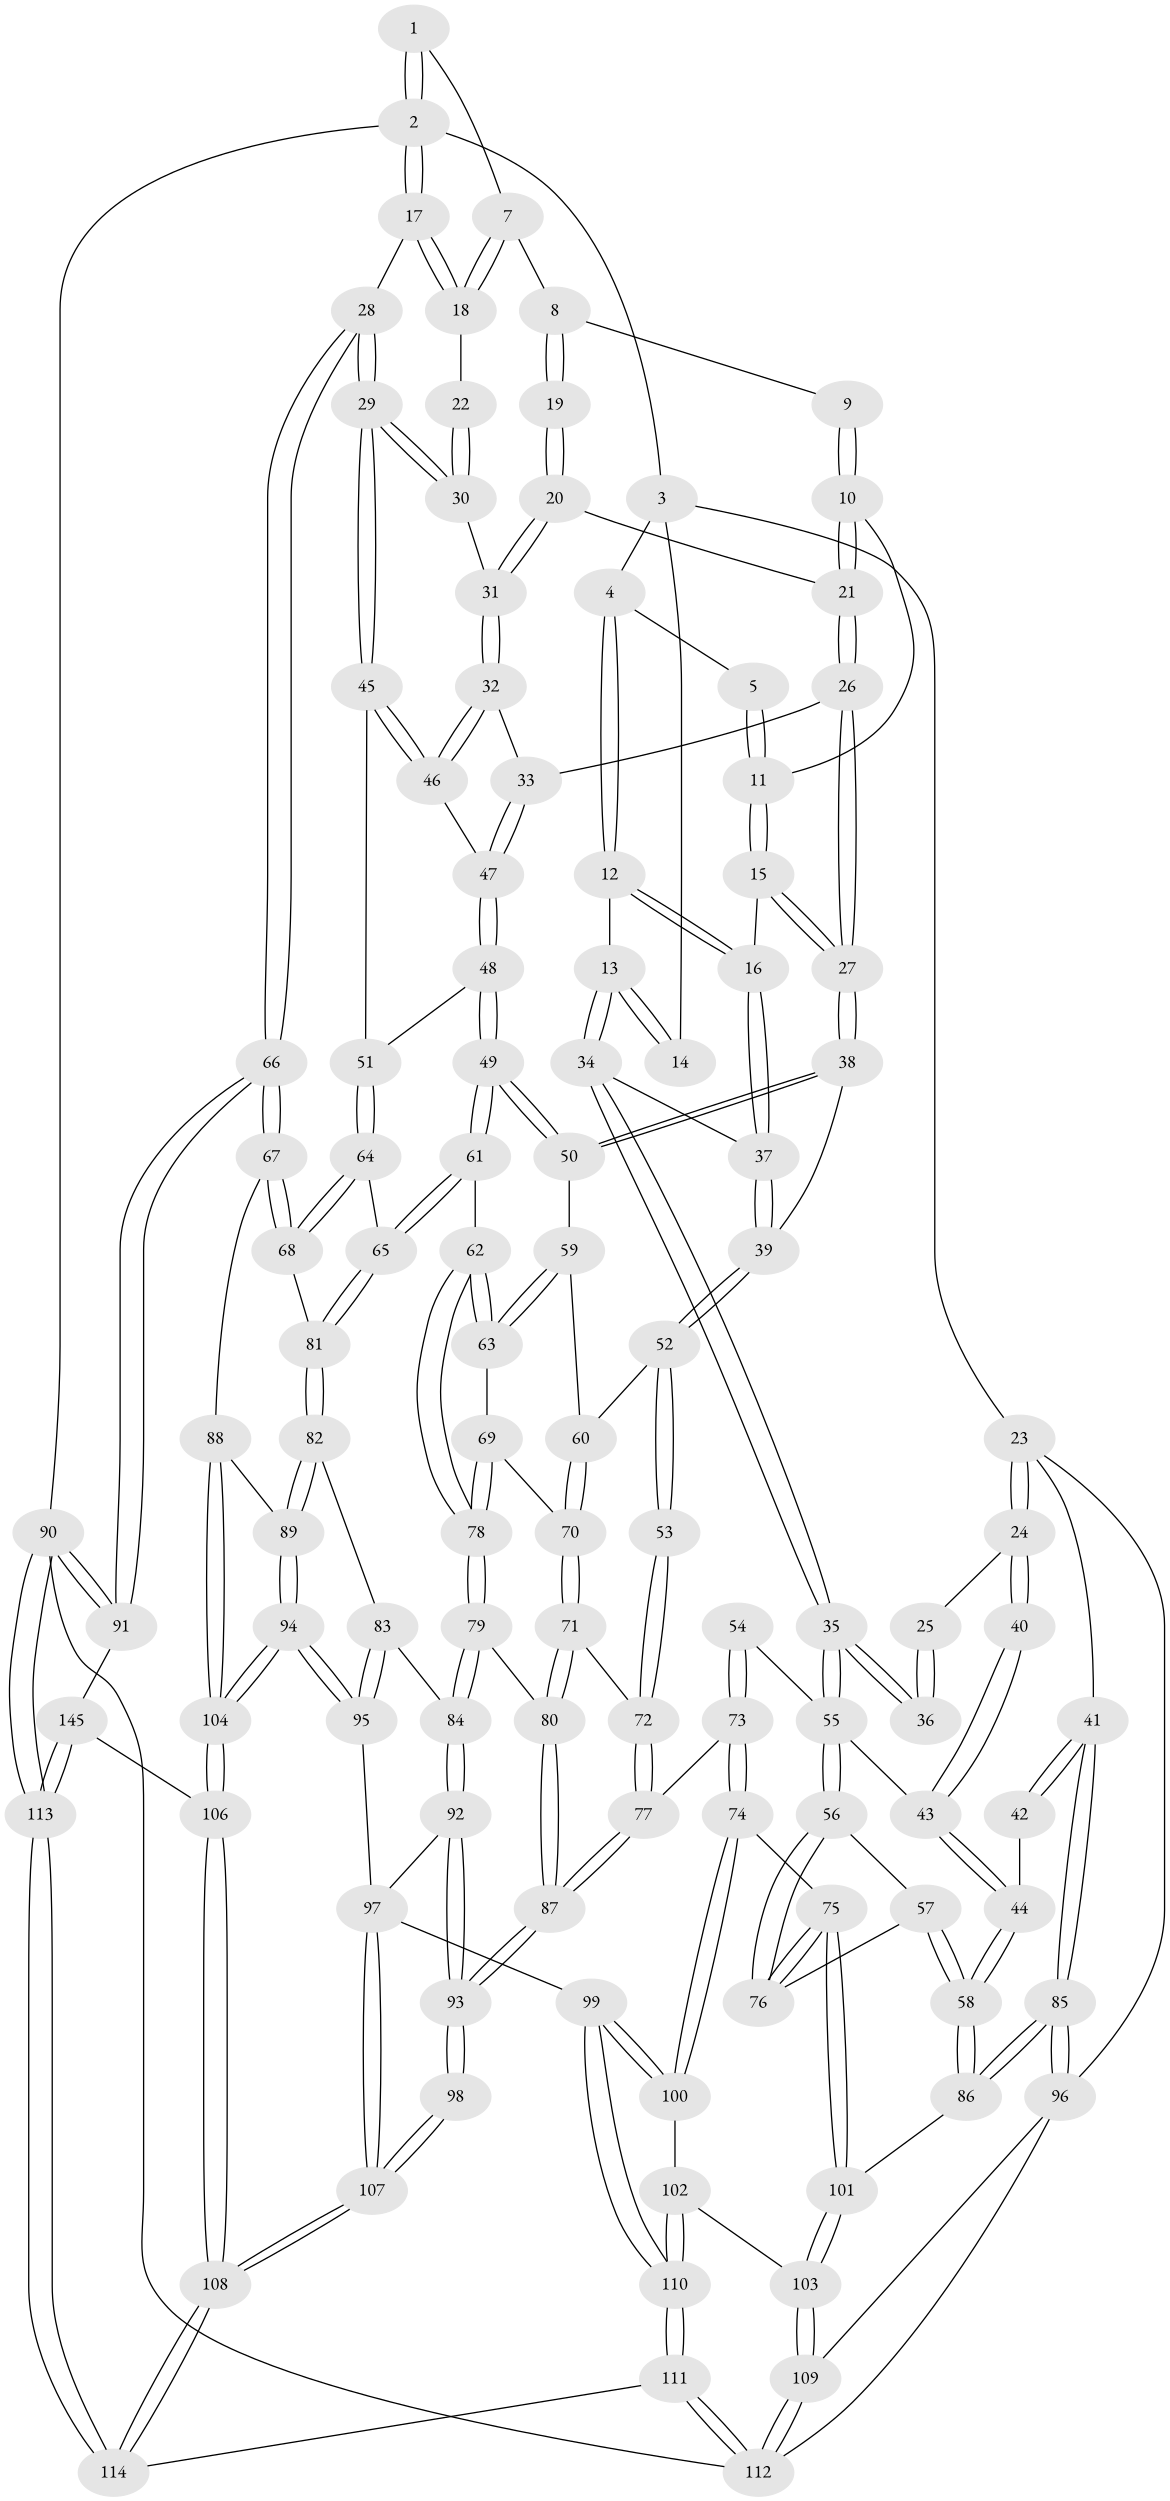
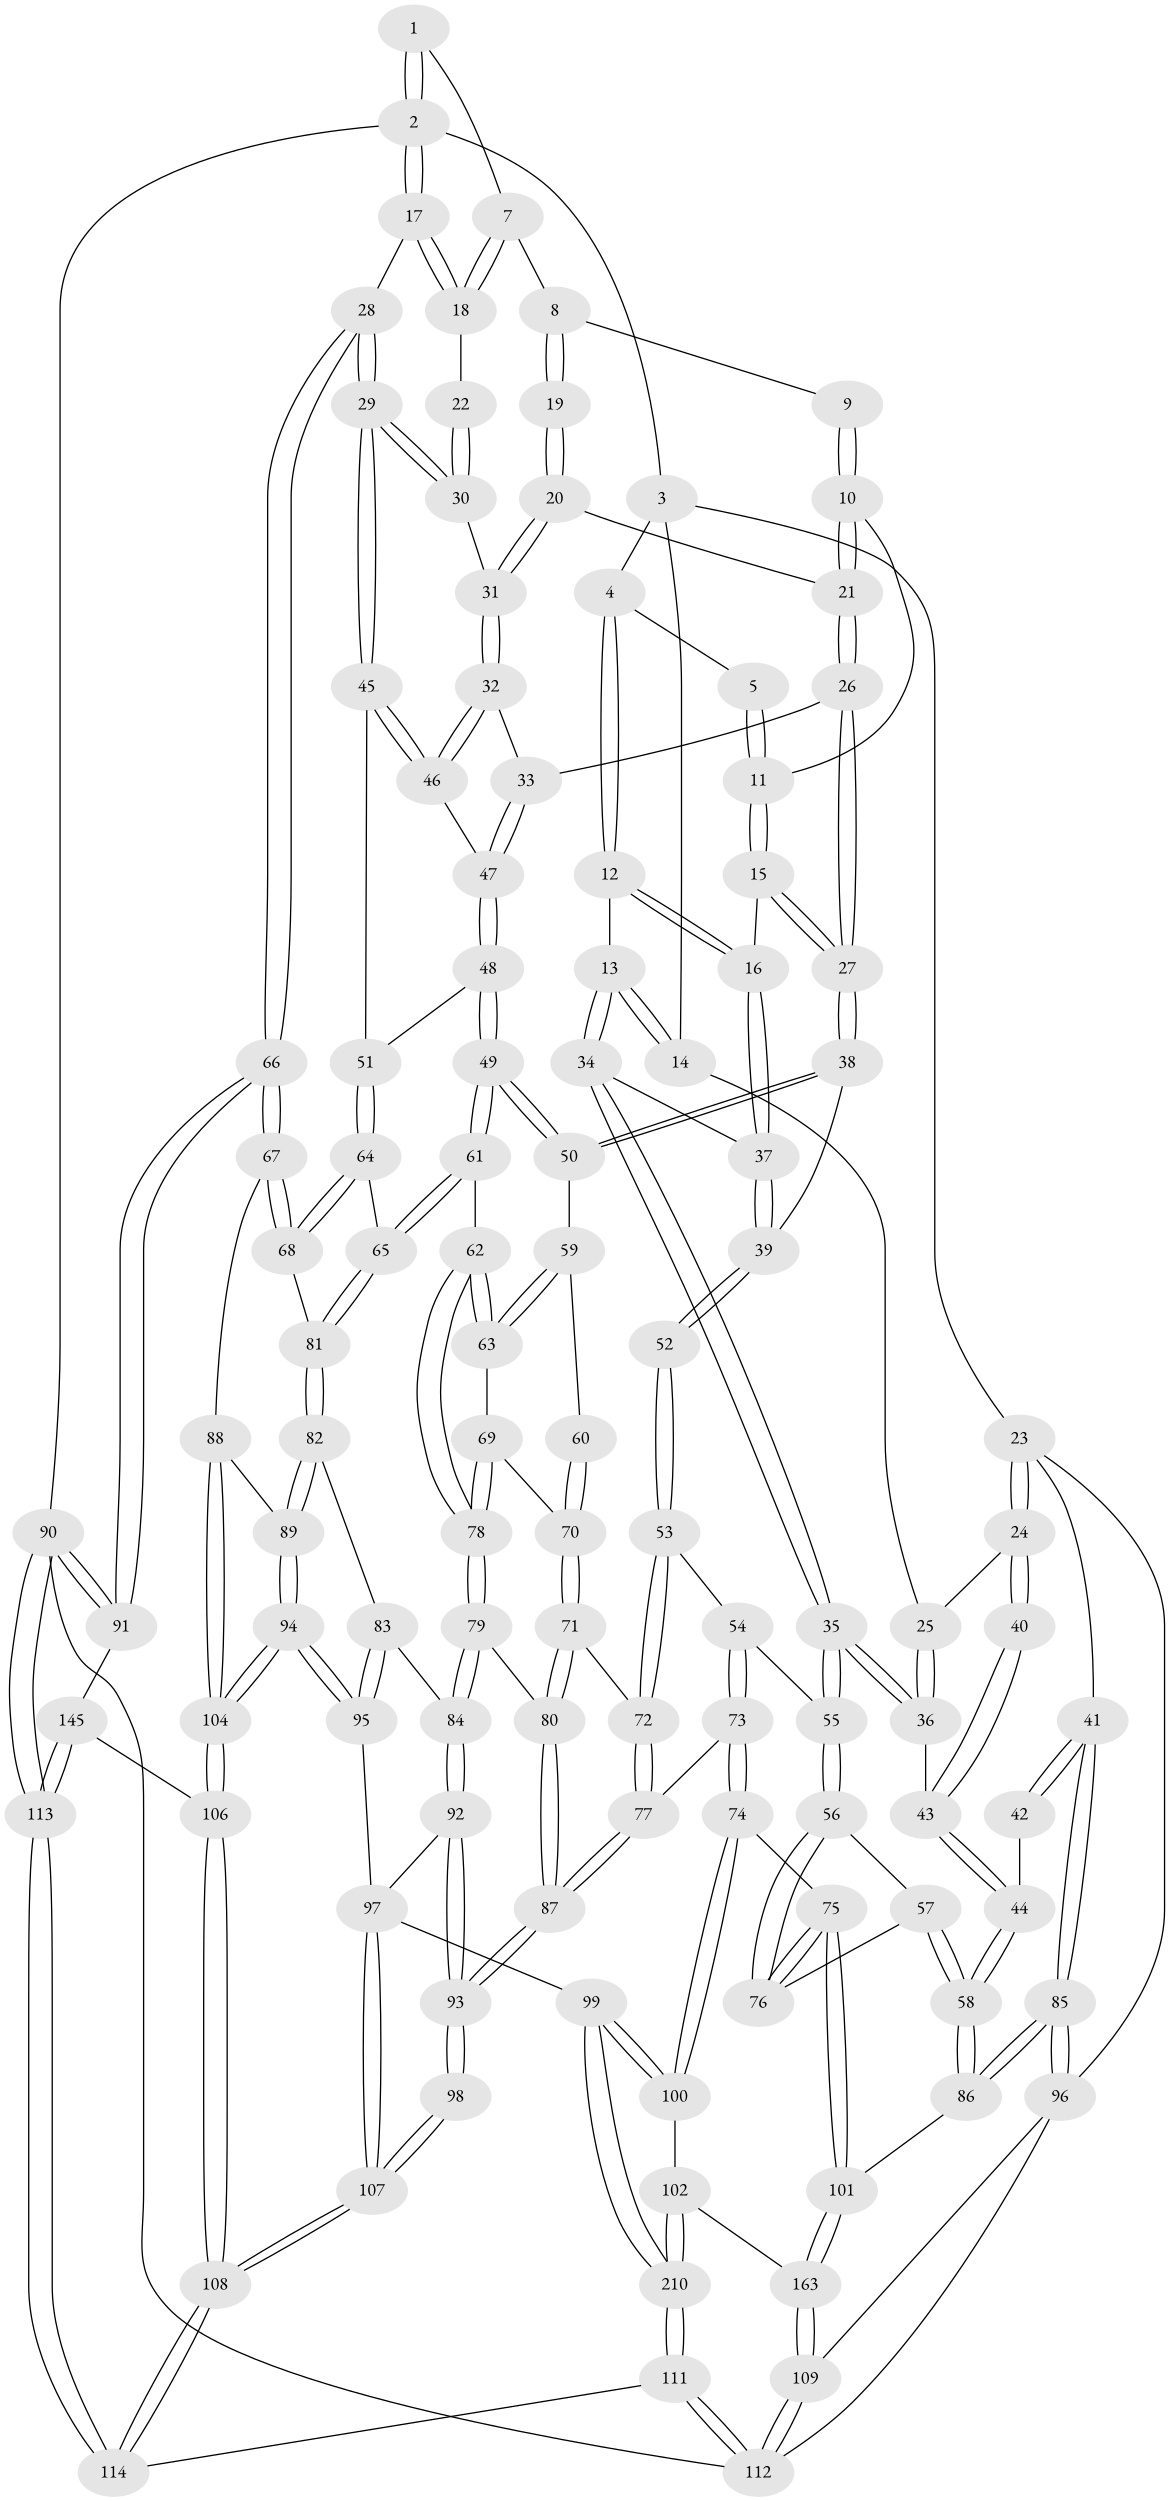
  graph {
    fontname="EB Garamond"
    node [color=gray90 fontname="EB Garamond" style=filled]
    edge [fontname="EB Garamond"]
    1
    2
    7
    3
    17
    90
    8
    18
    4
    14
    23
    28
    91
    112
    113
    5
    12
    25
    24
    41
    96
    11
    13
    16
    15
    9
    10
    19
    22
    20
    21
    26
    27
    34
    37
    35
    36
    38
    39
    29
    66
    30
    31
    32
    33
    40
    42
    85
    109
    43
    47
    50
    45
    67
    46
    51
    48
    55
    56
    44
    52
    59
    53
    60
    86
    58
    64
    49
    61
    62
    65
    63
    68
    54
    72
    70
    73
    77
    74
    57
    76
    101
    69
    71
    78
    81
    79
    82
    88
    n90 [label=145]
    89
    104
    80
    87
    75
    100
    102
-   103
+   103 [label=163]
    93
    84
    92
    83
    95
    94
    97
    98
    106
    114
    107
    99
    108
-   110
+   110 [label=210]
    111
    1 -- 2
    1 -- 2
    1 -- 7
    2 -- 3
    2 -- 17
    2 -- 17
    2 -- 90
    7 -- 8
    7 -- 18
    7 -- 18
    3 -- 4
    3 -- 14
    3 -- 23
    17 -- 18
    17 -- 18
    17 -- 28
    90 -- 91
    90 -- 91
    90 -- 112
    90 -- 113
    90 -- 113
    8 -- 9
    8 -- 19
    8 -- 19
    18 -- 22
    4 -- 5
    4 -- 12
    4 -- 12
+   14 -- 25
    23 -- 24
    23 -- 24
    23 -- 41
    23 -- 96
    28 -- 29
    28 -- 29
    28 -- 66
    28 -- 66
    91 -- n90
    113 -- 114
    113 -- 114
    5 -- 11
    5 -- 11
    12 -- 13
    12 -- 16
    12 -- 16
    25 -- 36
    25 -- 36
    24 -- 25
    24 -- 40
    24 -- 40
    41 -- 42
    41 -- 42
    41 -- 85
    41 -- 85
    96 -- 112
    96 -- 109
    11 -- 15
    11 -- 15
    13 -- 14
    13 -- 14
    13 -- 34
    13 -- 34
    16 -- 37
    16 -- 37
    15 -- 16
    15 -- 27
    15 -- 27
    9 -- 10
    9 -- 10
    10 -- 11
    10 -- 21
    10 -- 21
    19 -- 20
    19 -- 20
    22 -- 30
    22 -- 30
    20 -- 21
    20 -- 31
    20 -- 31
    21 -- 26
    21 -- 26
    26 -- 27
    26 -- 27
    26 -- 33
    27 -- 38
    27 -- 38
    34 -- 37
    34 -- 35
    34 -- 35
    37 -- 39
    37 -- 39
    35 -- 36
    35 -- 36
    35 -- 55
    35 -- 55
-   55 -- 43
+   36 -- 43
    38 -- 39
    38 -- 50
    38 -- 50
    39 -- 52
    39 -- 52
    29 -- 30
    29 -- 30
    29 -- 45
    29 -- 45
    66 -- 91
    66 -- 91
    66 -- 67
    66 -- 67
    30 -- 31
    31 -- 32
    31 -- 32
    32 -- 33
    32 -- 46
    32 -- 46
    33 -- 47
    33 -- 47
    40 -- 43
    40 -- 43
    42 -- 44
    85 -- 96
    85 -- 96
    85 -- 86
    85 -- 86
    109 -- 112
    109 -- 112
    43 -- 44
    43 -- 44
    47 -- 48
    47 -- 48
    50 -- 59
    45 -- 46
    45 -- 46
    45 -- 51
    67 -- 68
    67 -- 68
    67 -- 88
    46 -- 47
    51 -- 64
    51 -- 64
    48 -- 51
    48 -- 49
    48 -- 49
    55 -- 56
    55 -- 56
    56 -- 57
    56 -- 76
    56 -- 76
    44 -- 58
    44 -- 58
    52 -- 53
    52 -- 53
-   52 -- 60
    59 -- 60
    59 -- 63
    59 -- 63
+   53 -- 54
    53 -- 72
    53 -- 72
    60 -- 70
    60 -- 70
    86 -- 101
    58 -- 86
    58 -- 86
    64 -- 65
    64 -- 68
    64 -- 68
    49 -- 50
    49 -- 50
    49 -- 61
    49 -- 61
    61 -- 62
    61 -- 65
    61 -- 65
    62 -- 63
    62 -- 63
    62 -- 78
    62 -- 78
    65 -- 81
    65 -- 81
    63 -- 69
    68 -- 81
    54 -- 55
    54 -- 73
    54 -- 73
    72 -- 77
    72 -- 77
    70 -- 71
    70 -- 71
    73 -- 77
    73 -- 74
    73 -- 74
    77 -- 87
    77 -- 87
    74 -- 75
    74 -- 100
    74 -- 100
    57 -- 58
    57 -- 58
    57 -- 76
    101 -- 103
    101 -- 103
    69 -- 70
    69 -- 78
    69 -- 78
    71 -- 72
    71 -- 80
    71 -- 80
    78 -- 79
    78 -- 79
    81 -- 82
    81 -- 82
    79 -- 80
    79 -- 84
    79 -- 84
    82 -- 89
    82 -- 89
    82 -- 83
    88 -- 89
    88 -- 104
    88 -- 104
    n90 -- 113
    n90 -- 113
    n90 -- 106
    89 -- 94
    89 -- 94
    104 -- 106
    104 -- 106
    80 -- 87
    80 -- 87
    87 -- 93
    87 -- 93
    75 -- 76
    75 -- 76
    75 -- 101
    75 -- 101
    100 -- 102
    102 -- 103
    102 -- 110
    102 -- 110
    103 -- 109
    103 -- 109
    93 -- 98
    93 -- 98
    84 -- 92
    84 -- 92
    92 -- 93
    92 -- 93
    92 -- 97
    83 -- 84
    83 -- 95
    83 -- 95
    95 -- 97
    94 -- 104
    94 -- 104
    94 -- 95
    94 -- 95
    97 -- 107
    97 -- 107
    97 -- 99
    98 -- 107
    98 -- 107
    106 -- 108
    106 -- 108
    107 -- 108
    107 -- 108
    99 -- 100
    99 -- 100
    99 -- 110
    99 -- 110
    108 -- 114
    108 -- 114
    110 -- 111
    110 -- 111
    111 -- 112
    111 -- 112
    111 -- 114
  }
